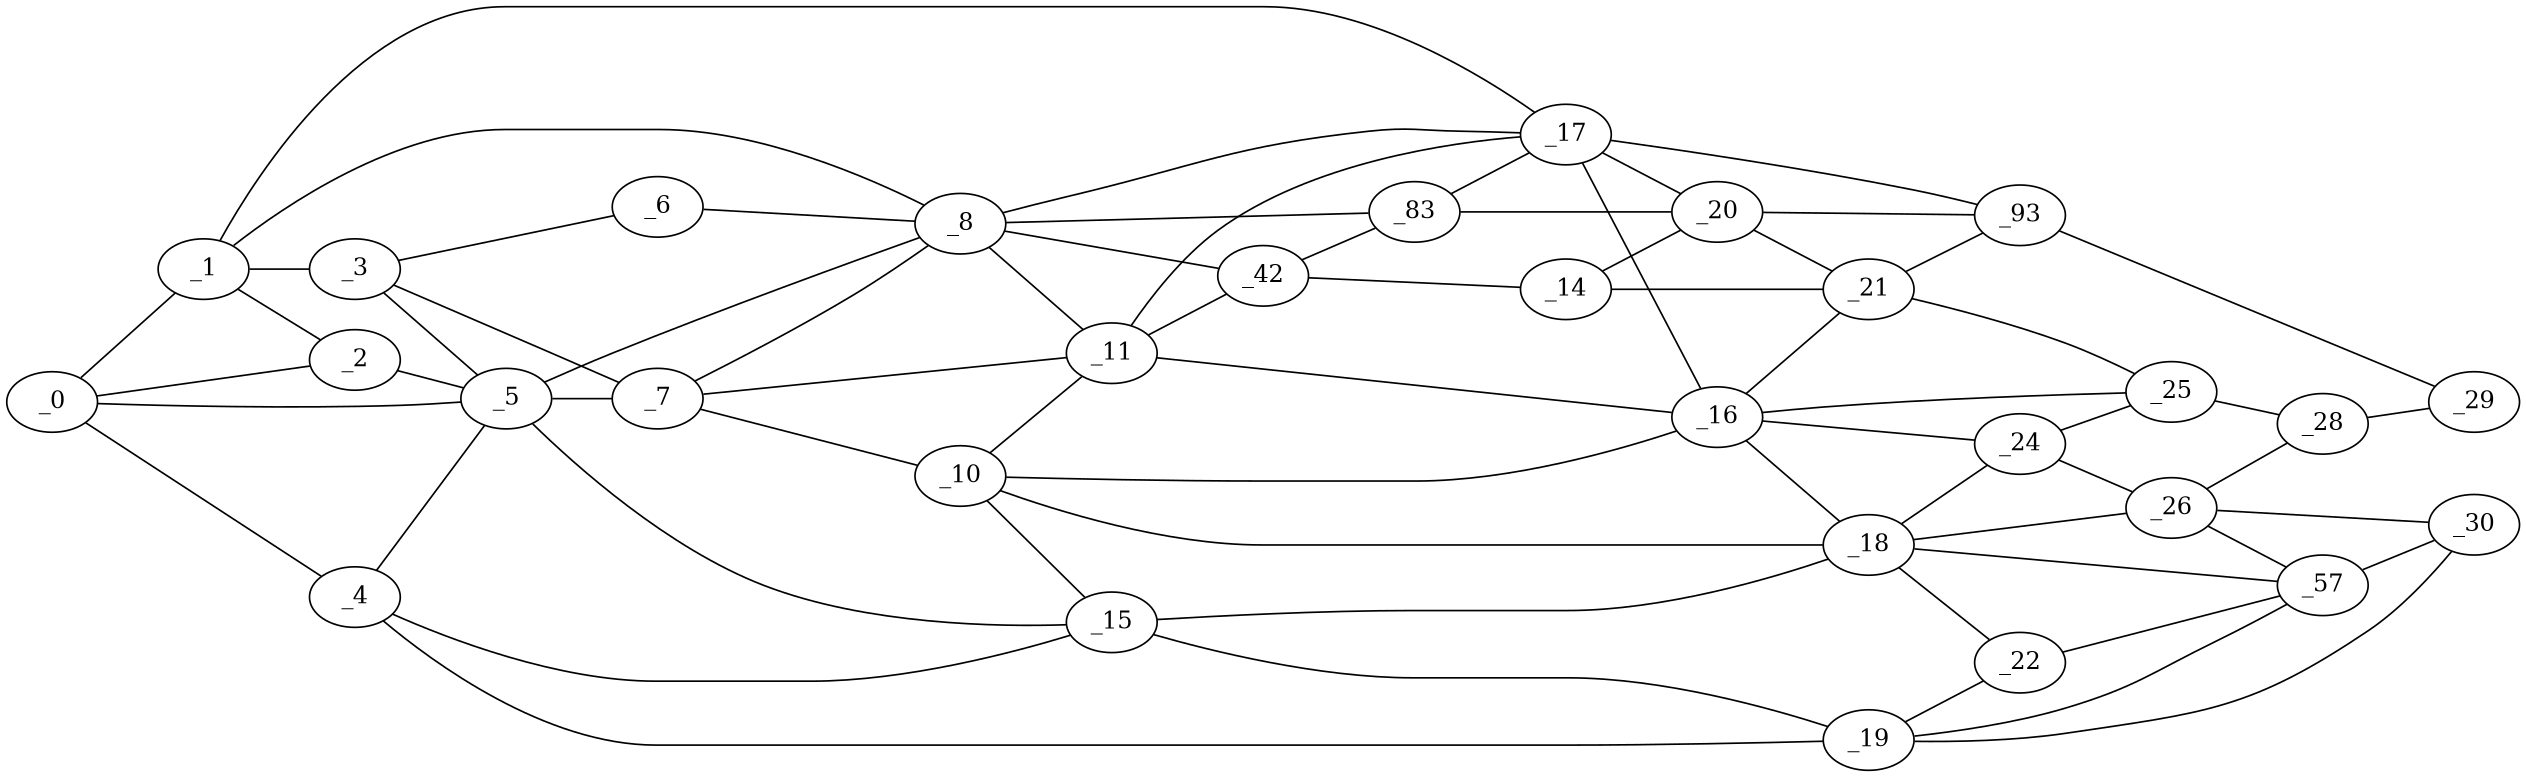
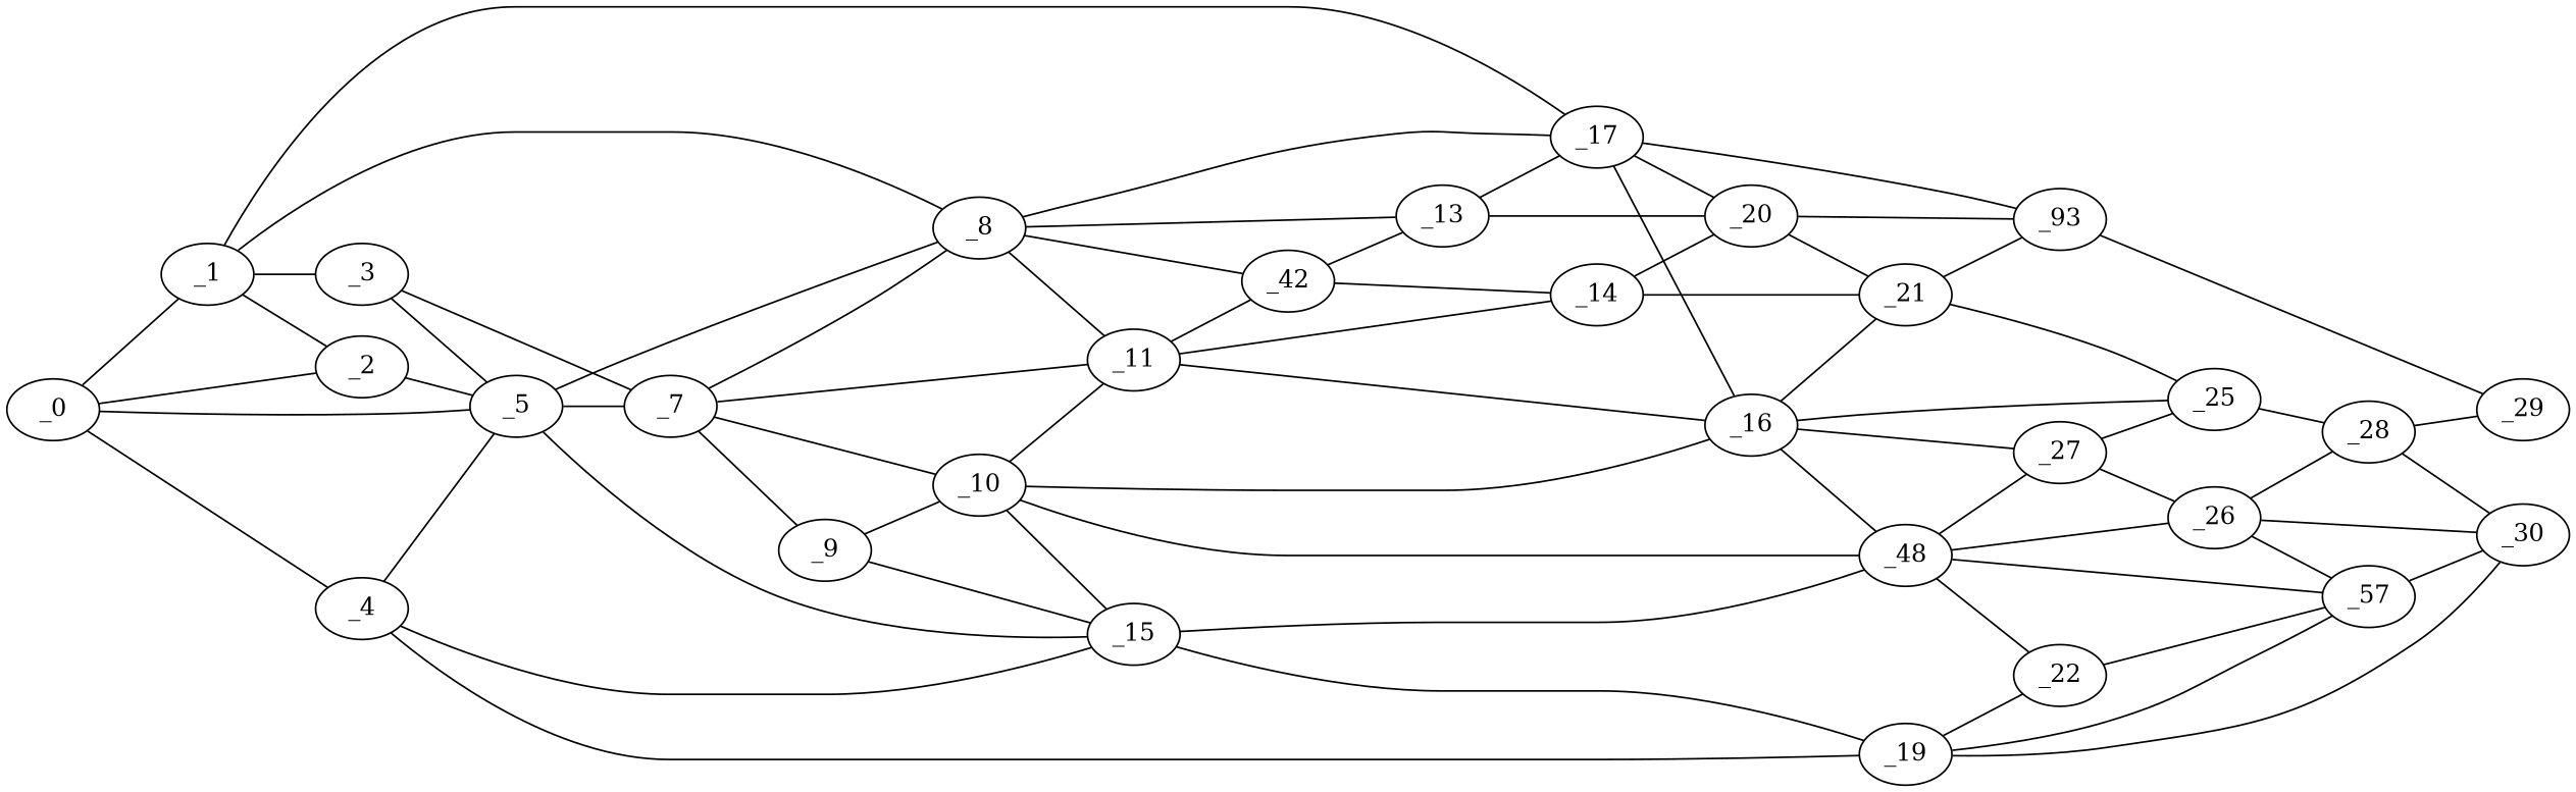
  graph {
    rankdir=LR
    node [x=74 y=69]
    edge [valence=2]
    _0 [x=31 y=66]
    _1 [x=41 y=103]
    _2 [x=42 y=73]
    _4 [x=50 y=5]
    _5 [x=51]
    _3 [x=49 y=86]
    _8 [x=61 y=96]
    _17 [y=114]
    _15 [x=73 y=60]
    _19 [x=82 y=9]
    _7 [x=60 y=85]
-   _6 [x=52 y=94]
    _11 [x=68 y=90]
    n14 [label=_42 x=69 y=99]
-   _13 [x=71 y=102 label=_83]
+   _13 [x=71 y=102]
    _20 [x=85 y=104]
    n17 [label=_93 x=90 y=101]
    _16 [y=81]
-   _18 [x=81]
+   _18 [x=81 label=_48]
    _22 [x=89 y=49]
    n21 [label=_57 x=98 y=64]
    _30 [x=103 y=70]
+   _9 [x=64 y=75]
    _10 [x=68 y=76]
    _14 [x=72 y=95]
    _21 [x=88 y=92]
    _29 [x=101 y=85]
-   _24 [x=91 y=75]
+   _24 [x=91 y=75 label=_27]
    _26 [x=97]
    _25 [x=91 y=82]
    _28 [x=100 y=74]
    _0 -- _1 [valence=1]
    _0 -- _2
    _0 -- _4 [valence=1]
    _0 -- _5 [valence=1]
    _1 -- _2
    _1 -- _3
    _1 -- _8
    _1 -- _17 [valence=1]
    _2 -- _5
    _4 -- _5 [valence=1]
    _4 -- _15
    _4 -- _19 [valence=1]
    _5 -- _8
    _5 -- _15
    _5 -- _7 [valence=1]
    _3 -- _5
    _3 -- _7
-   _3 -- _6 [valence=1]
    _8 -- _17 [valence=1]
    _8 -- _11
    _8 -- n14
    _8 -- _13 [valence=1]
    _17 -- _20 [valence=1]
    _17 -- n17 [valence=1]
    _17 -- _16
    _15 -- _19
    _15 -- _18 [valence=1]
    _19 -- _22
    _19 -- n21
    _19 -- _30 [valence=1]
    _7 -- _8 [valence=1]
    _7 -- _11 [valence=1]
+   _7 -- _9
    _7 -- _10
-   _6 -- _8
    _11 -- n14
    _11 -- _16
-   _11 -- _17 [valence=1]
+   _11 -- _14 [valence=1]
    n14 -- _13
    n14 -- _14
    _13 -- _17
    _13 -- _20
    _20 -- n17 [valence=1]
    _20 -- _21
    n17 -- _29 [valence=1]
    _16 -- _18 [valence=1]
    _16 -- _21
    _16 -- _24
    _16 -- _25 [valence=1]
    _18 -- _22
    _18 -- n21
    _18 -- _24
    _18 -- _26 [valence=1]
    _22 -- n21 [valence=1]
    n21 -- _30
+   _9 -- _15 [valence=1]
+   _9 -- _10 [valence=1]
    _10 -- _15
    _10 -- _11
    _10 -- _16 [valence=1]
    _10 -- _18
    _14 -- _20 [valence=1]
    _14 -- _21
    _21 -- n17 [valence=1]
    _21 -- _25
    _24 -- _26
    _24 -- _25
    _26 -- n21
    _26 -- _30
    _26 -- _28
    _25 -- _28
+   _28 -- _30
    _28 -- _29 [valence=1]
  }
